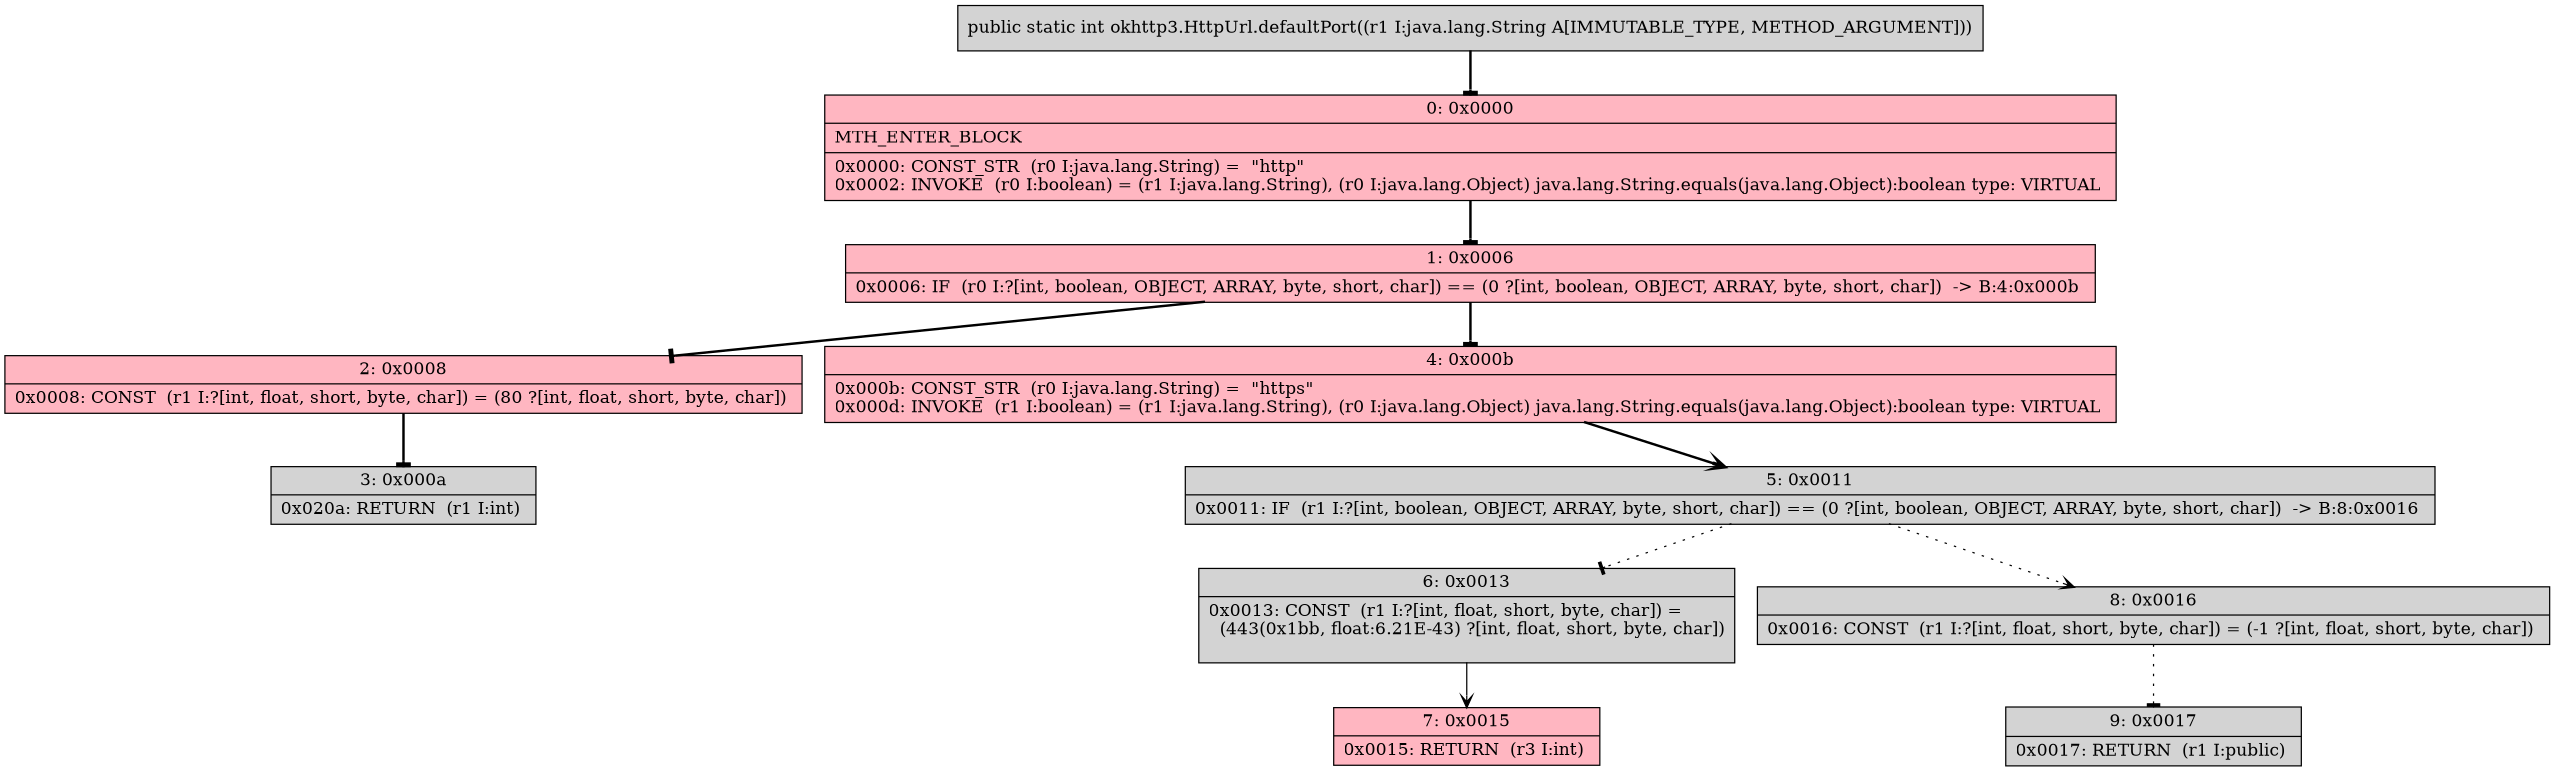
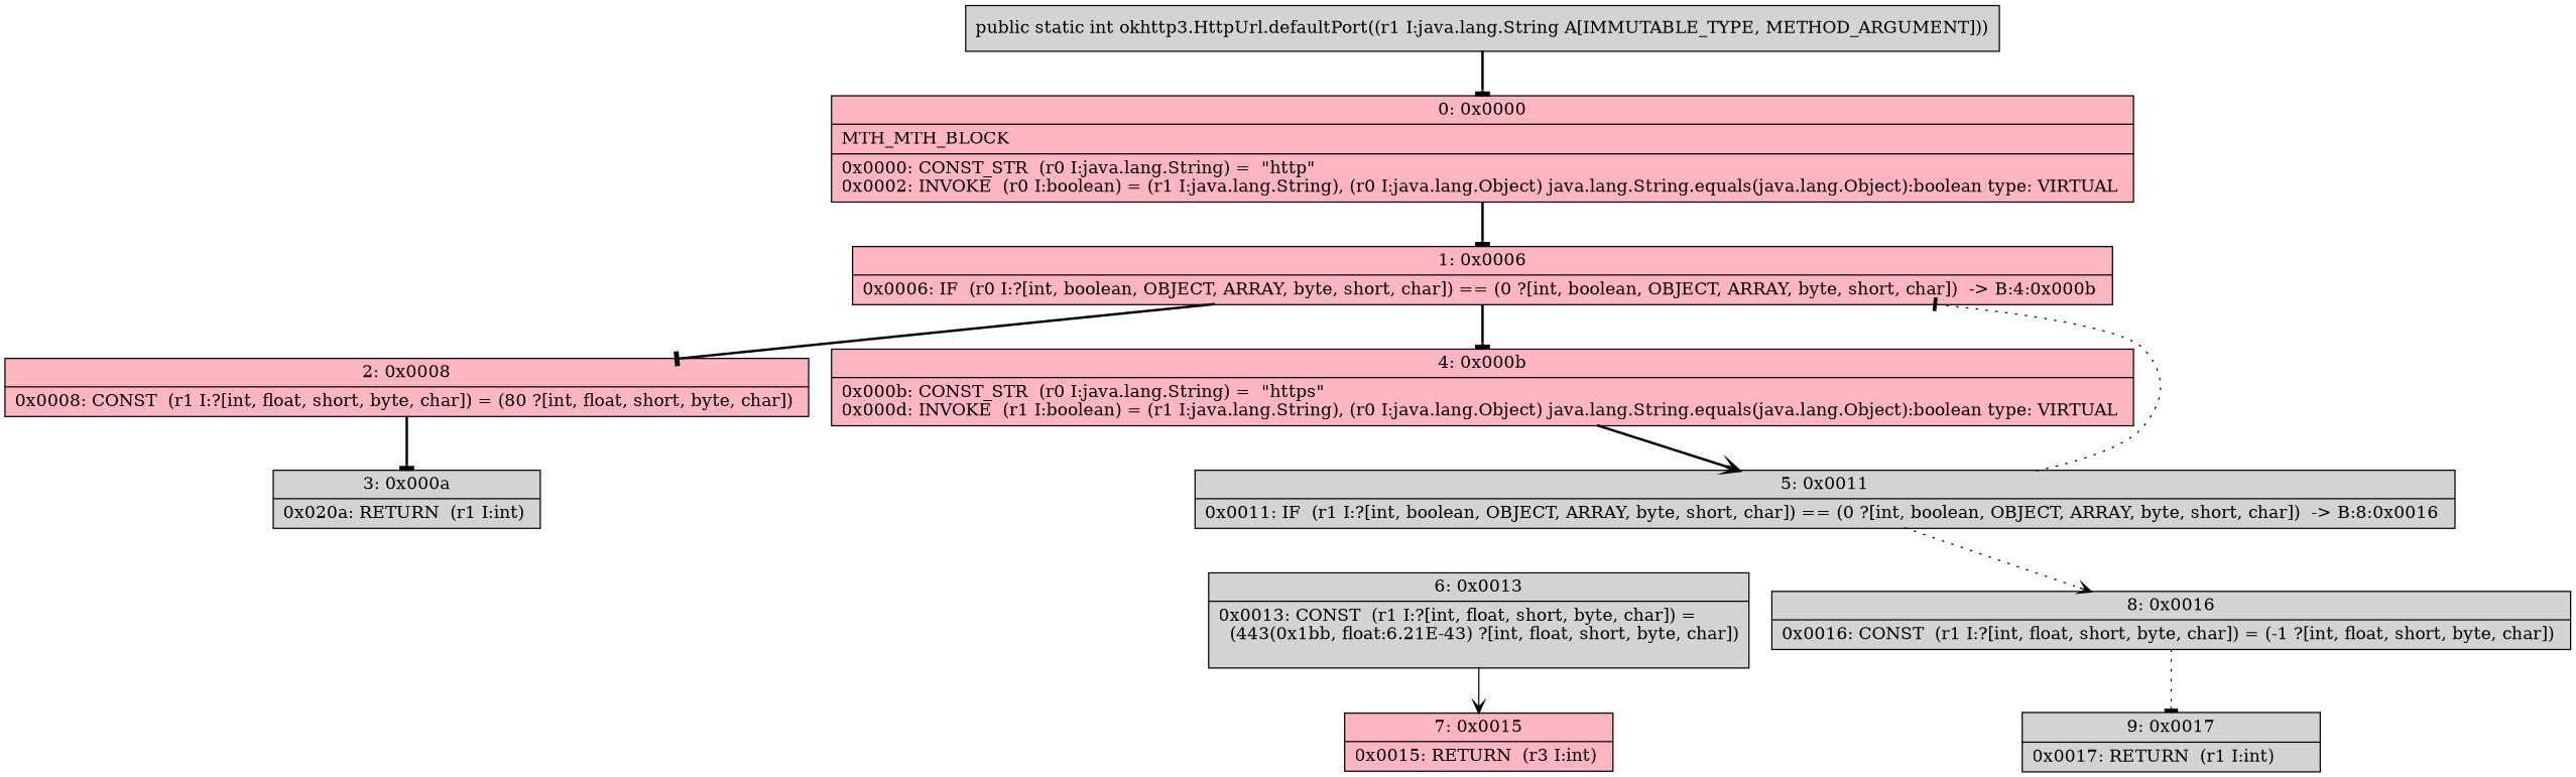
  digraph {
    node [fillcolor=lightgrey shape=record style=filled]
    edge [arrowhead=tee style=bold]
-   n1 [fillcolor=lightpink label="{0\:\ 0x0000|MTH_ENTER_BLOCK\l|0x0000: CONST_STR  (r0 I:java.lang.String) =  \"http\" \l0x0002: INVOKE  (r0 I:boolean) = (r1 I:java.lang.String), (r0 I:java.lang.Object) java.lang.String.equals(java.lang.Object):boolean type: VIRTUAL \l}"]
+   n1 [fillcolor=lightpink label="{0\:\ 0x0000|MTH_MTH_BLOCK\l|0x0000: CONST_STR  (r0 I:java.lang.String) =  \"http\" \l0x0002: INVOKE  (r0 I:boolean) = (r1 I:java.lang.String), (r0 I:java.lang.Object) java.lang.String.equals(java.lang.Object):boolean type: VIRTUAL \l}"]
    n2 [fillcolor=lightpink label="{1\:\ 0x0006|0x0006: IF  (r0 I:?[int, boolean, OBJECT, ARRAY, byte, short, char]) == (0 ?[int, boolean, OBJECT, ARRAY, byte, short, char])  \-\> B:4:0x000b \l}"]
    n3 [fillcolor=lightpink label="{2\:\ 0x0008|0x0008: CONST  (r1 I:?[int, float, short, byte, char]) = (80 ?[int, float, short, byte, char]) \l}"]
    n4 [fillcolor=lightpink label="{4\:\ 0x000b|0x000b: CONST_STR  (r0 I:java.lang.String) =  \"https\" \l0x000d: INVOKE  (r1 I:boolean) = (r1 I:java.lang.String), (r0 I:java.lang.Object) java.lang.String.equals(java.lang.Object):boolean type: VIRTUAL \l}"]
    n5 [label="{3\:\ 0x000a|0x020a: RETURN  (r1 I:int) \l}"]
    n6 [label="{5\:\ 0x0011|0x0011: IF  (r1 I:?[int, boolean, OBJECT, ARRAY, byte, short, char]) == (0 ?[int, boolean, OBJECT, ARRAY, byte, short, char])  \-\> B:8:0x0016 \l}"]
    n7 [label="{6\:\ 0x0013|0x0013: CONST  (r1 I:?[int, float, short, byte, char]) = \l  (443(0x1bb, float:6.21E\-43) ?[int, float, short, byte, char])\l \l}"]
    n8 [label="{8\:\ 0x0016|0x0016: CONST  (r1 I:?[int, float, short, byte, char]) = (\-1 ?[int, float, short, byte, char]) \l}"]
    n9 [fillcolor=lightpink label="{7\:\ 0x0015|0x0015: RETURN  (r3 I:int) \l}"]
-   n10 [label="{9\:\ 0x0017|0x0017: RETURN  (r1 I:public) \l}"]
+   n10 [label="{9\:\ 0x0017|0x0017: RETURN  (r1 I:int) \l}"]
    n11 [label="{public static int okhttp3.HttpUrl.defaultPort((r1 I:java.lang.String A[IMMUTABLE_TYPE, METHOD_ARGUMENT])) }"]
    n1 -> n2
    n2 -> n3
    n2 -> n4
    n3 -> n5
    n4 -> n6 [arrowhead=vee]
-   n6 -> n7 [style=dotted]
+   n6 -> n2 [style=dotted]
    n6 -> n8 [arrowhead=vee style=dotted]
    n7 -> n9 [arrowhead=vee style=solid]
    n8 -> n10 [style=dotted]
    n11 -> n1
  }
